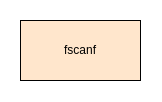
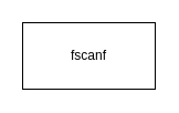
  <mxCell id="0" />
  <mxCell id="1" parent="0" />
- <mxCell id="2" value="fscanf" style="rounded=0;whiteSpace=wrap;html=1;fillColor=#ffe6cc;" vertex="1" parent="1"><mxGeometry x="20" y="20" width="120" height="60" as="geometry" /></mxCell>
+ <mxCell id="2" value="fscanf" style="rounded=0;whiteSpace=wrap;html=1;" vertex="1" parent="1"><mxGeometry x="20" y="20" width="120" height="60" as="geometry" /></mxCell>
